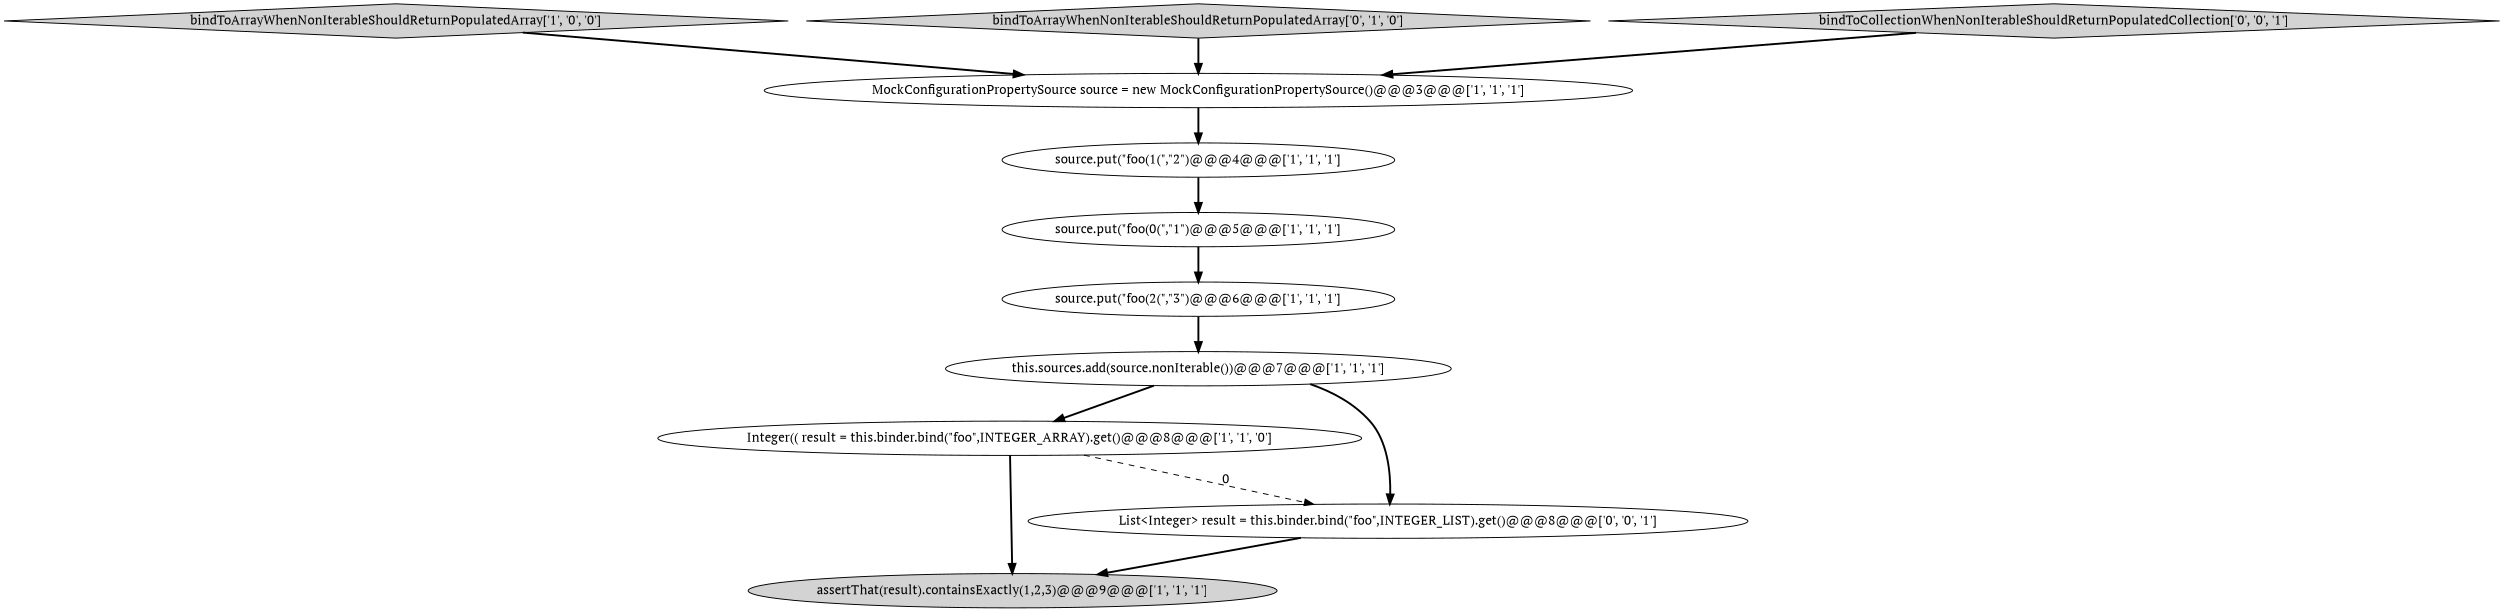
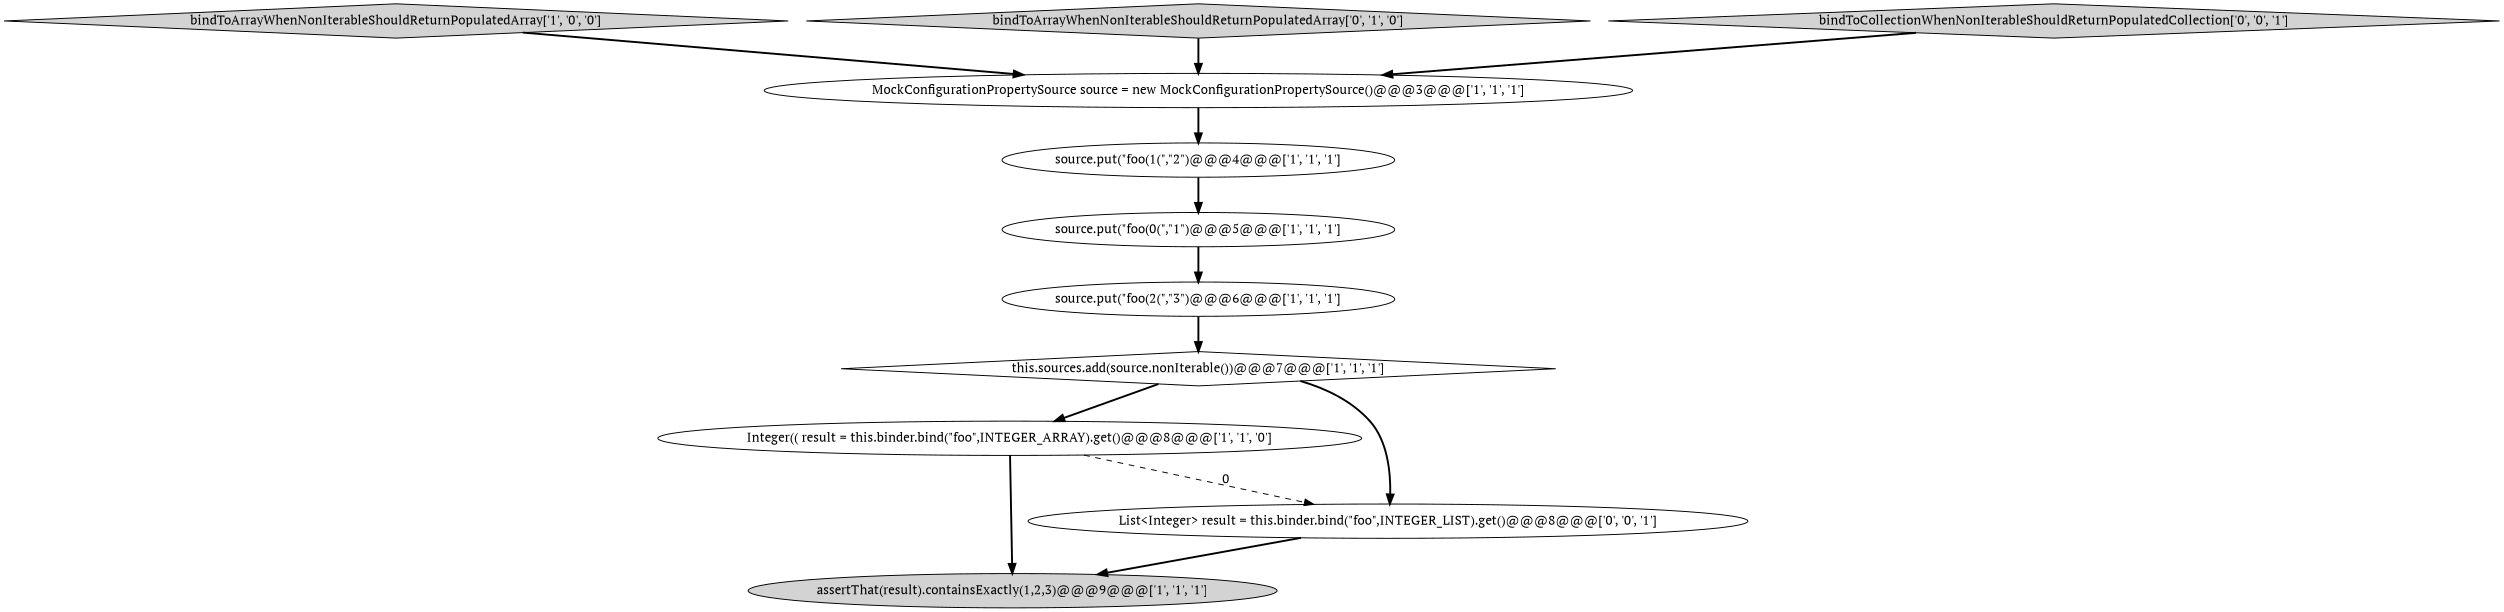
  digraph {
    fontname="PT Serif"
    node [fillcolor=white shape=ellipse style=filled fontname="PT Serif"]
    edge [style=bold fontname="PT Serif"]
    n1 [label="MockConfigurationPropertySource source = new MockConfigurationPropertySource()@@@3@@@['1', '1', '1']"]
    n2 [label="source.put(\"foo(1(\",\"2\")@@@4@@@['1', '1', '1']"]
    n3 [fillcolor=lightgray label="bindToArrayWhenNonIterableShouldReturnPopulatedArray['1', '0', '0']" shape=diamond]
    n4 [label="Integer(( result = this.binder.bind(\"foo\",INTEGER_ARRAY).get()@@@8@@@['1', '1', '0']"]
    n5 [label="List<Integer> result = this.binder.bind(\"foo\",INTEGER_LIST).get()@@@8@@@['0', '0', '1']"]
    n6 [fillcolor=lightgray label="assertThat(result).containsExactly(1,2,3)@@@9@@@['1', '1', '1']"]
    n7 [label="source.put(\"foo(0(\",\"1\")@@@5@@@['1', '1', '1']"]
    n8 [label="source.put(\"foo(2(\",\"3\")@@@6@@@['1', '1', '1']"]
-   n9 [label="this.sources.add(source.nonIterable())@@@7@@@['1', '1', '1']"]
+   n9 [label="this.sources.add(source.nonIterable())@@@7@@@['1', '1', '1']" shape=diamond]
    n10 [fillcolor=lightgray label="bindToArrayWhenNonIterableShouldReturnPopulatedArray['0', '1', '0']" shape=diamond]
    n11 [fillcolor=lightgray label="bindToCollectionWhenNonIterableShouldReturnPopulatedCollection['0', '0', '1']" shape=diamond]
    n1 -> n2
    n2 -> n7
    n3 -> n1
    n4 -> n5 [label=0 style=dashed]
    n4 -> n6
    n5 -> n6
    n7 -> n8
    n8 -> n9
    n9 -> n4
    n9 -> n5
    n10 -> n1
    n11 -> n1
  }
